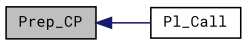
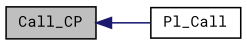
  digraph {
    rankdir=LR
    fontname="Roboto Mono"
    node [color=black fontname="Roboto Mono" fontsize=10 shape=record style=filled]
-   n1 [fillcolor=grey75 fontcolor=black height=0.2 label=Prep_CP width=0.4]
+   n1 [fillcolor=grey75 fontcolor=black height=0.2 label=Call_CP width=0.4]
    n2 [fillcolor=white height=0.2 label=Pl_Call width=0.4]
    n1 -> n2 [color=midnightblue dir=back fontname="Roboto Mono" fontsize=10 labelfontname=Helvetica labelfontsize=10 style=solid]
  }
